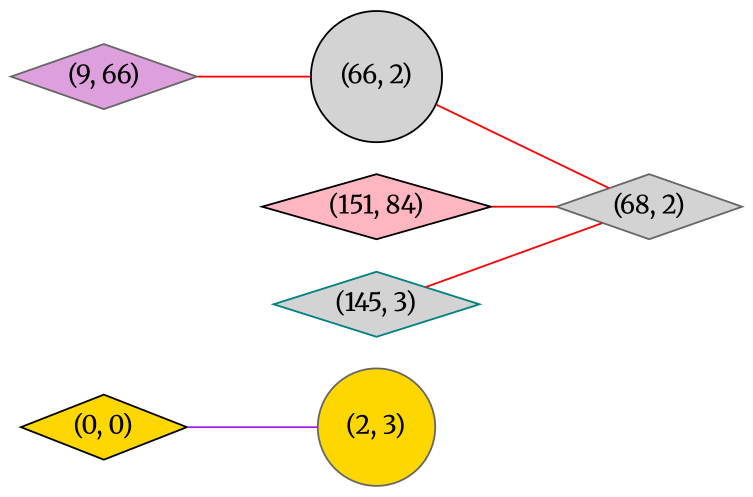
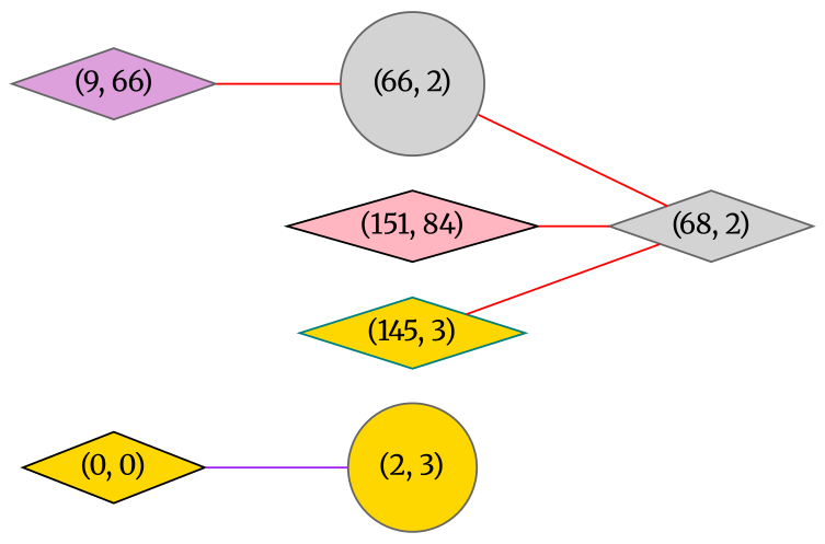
  graph {
    fontname=Merriweather
    rankdir=LR
    node [color=gray40 fillcolor=gold fontname=Merriweather shape=diamond style=filled]
    edge [color=red fontname=Merriweather weight=1]
    "(2, 3)" [shape=circle]
    "(0, 0)" [color=black]
    "(9, 66)" [fillcolor=plum]
-   "(66, 2)" [color=black fillcolor=lightgrey shape=circle]
+   "(66, 2)" [fillcolor=lightgrey shape=circle]
    "(68, 2)" [fillcolor=lightgrey]
    "(151, 84)" [color=black fillcolor=lightpink]
-   "(145, 3)" [color=teal fillcolor=lightgrey]
+   "(145, 3)" [color=teal]
    "(0, 0)" -- "(2, 3)" [color=purple weight=4]
    "(9, 66)" -- "(66, 2)"
    "(66, 2)" -- "(68, 2)"
    "(151, 84)" -- "(68, 2)"
    "(145, 3)" -- "(68, 2)"
  }
